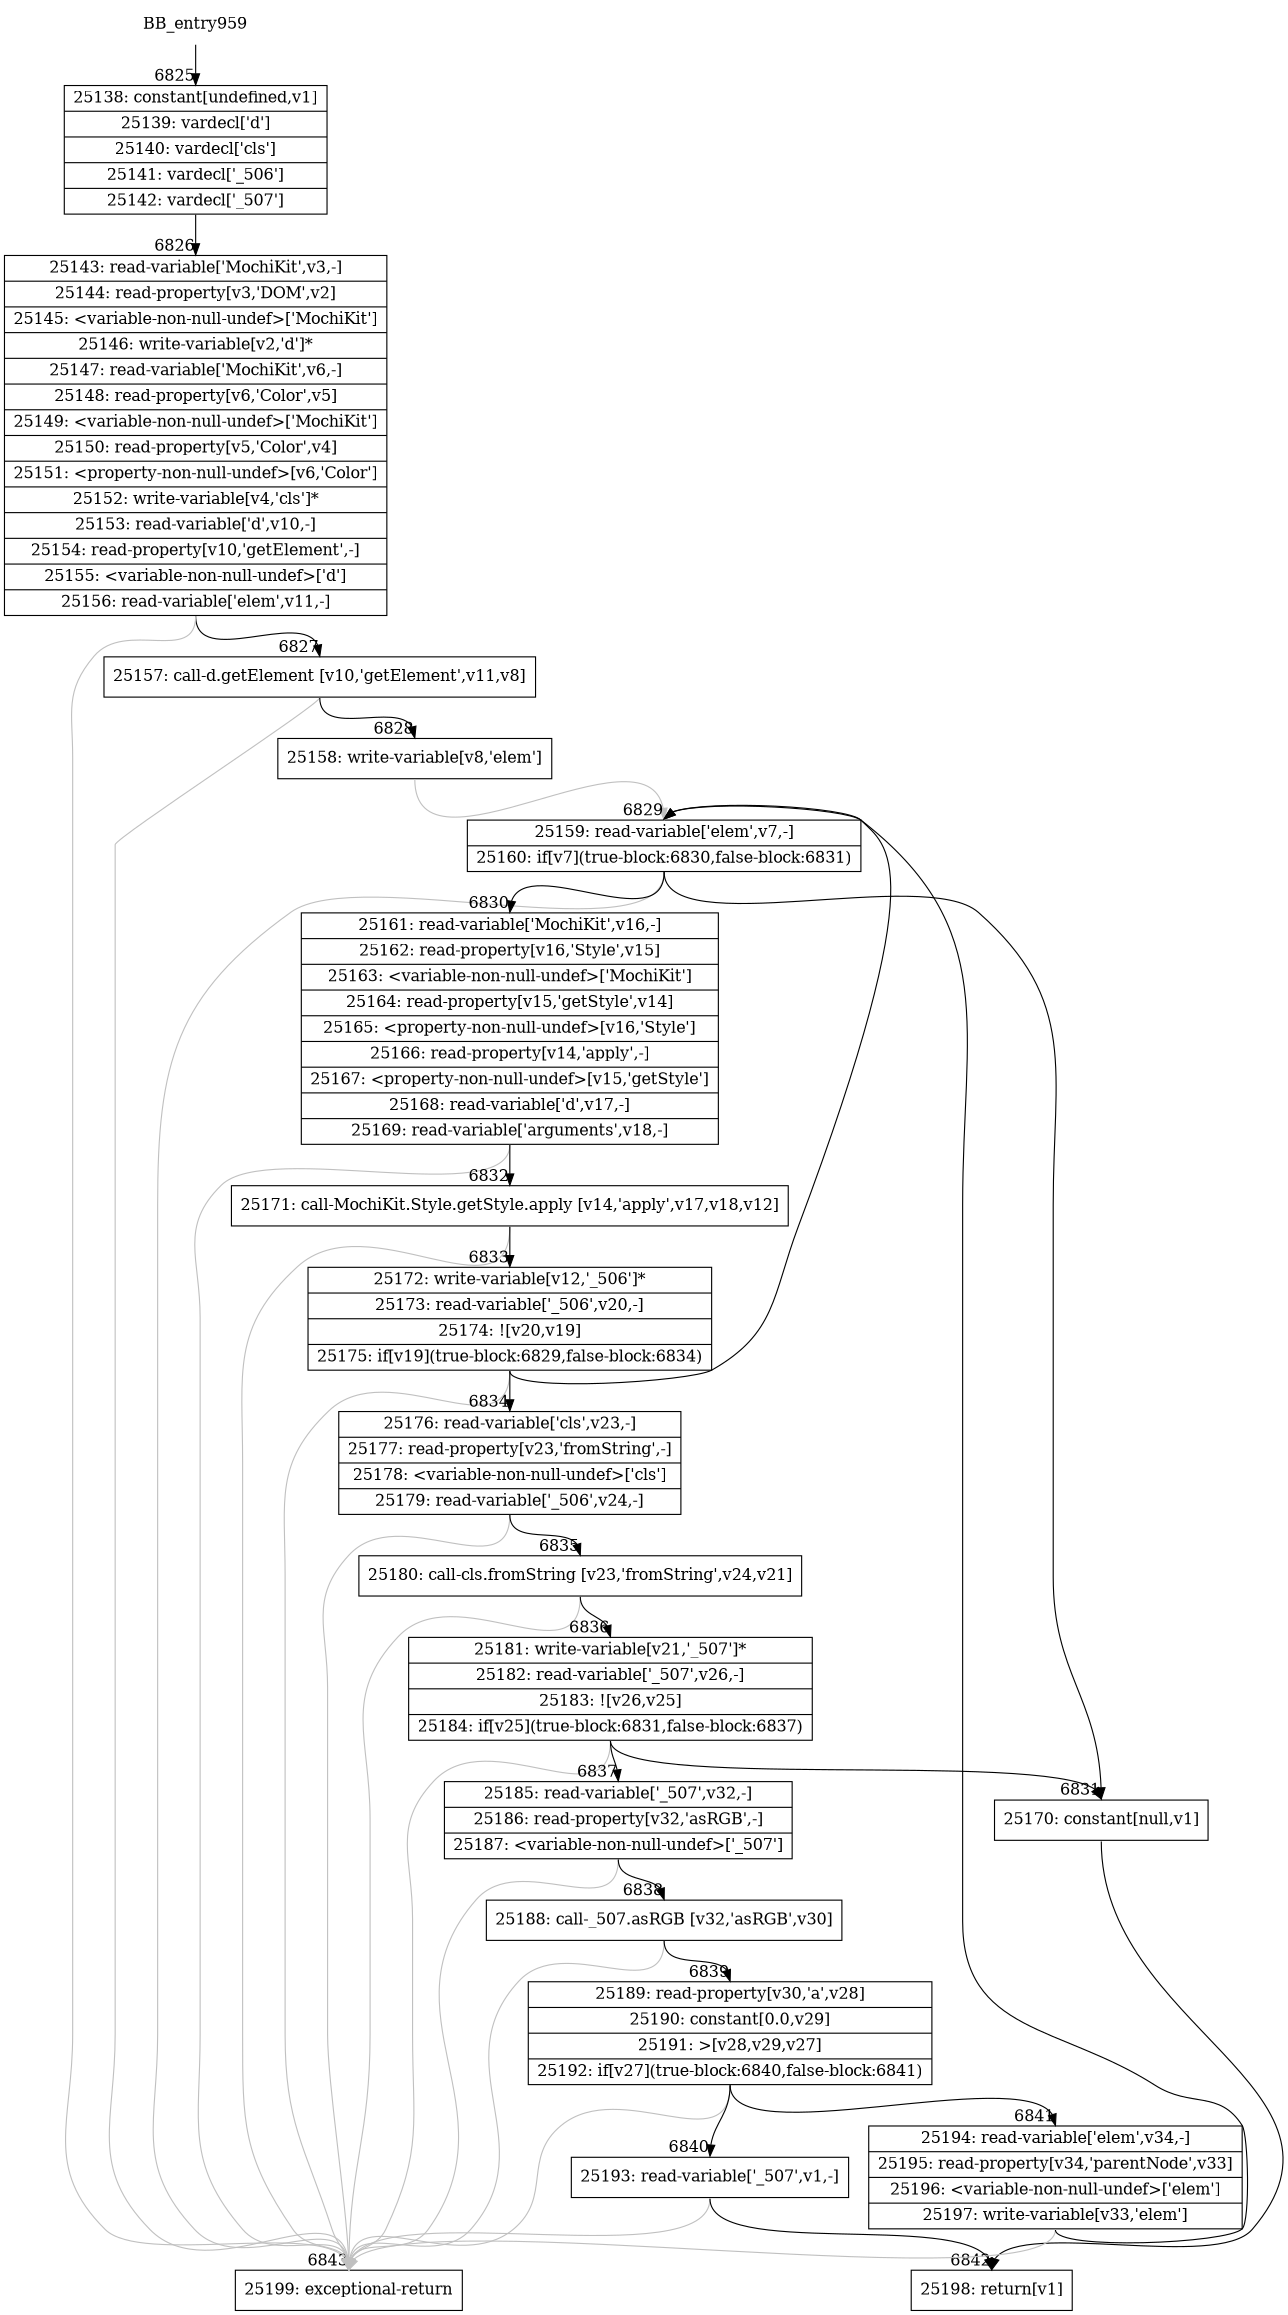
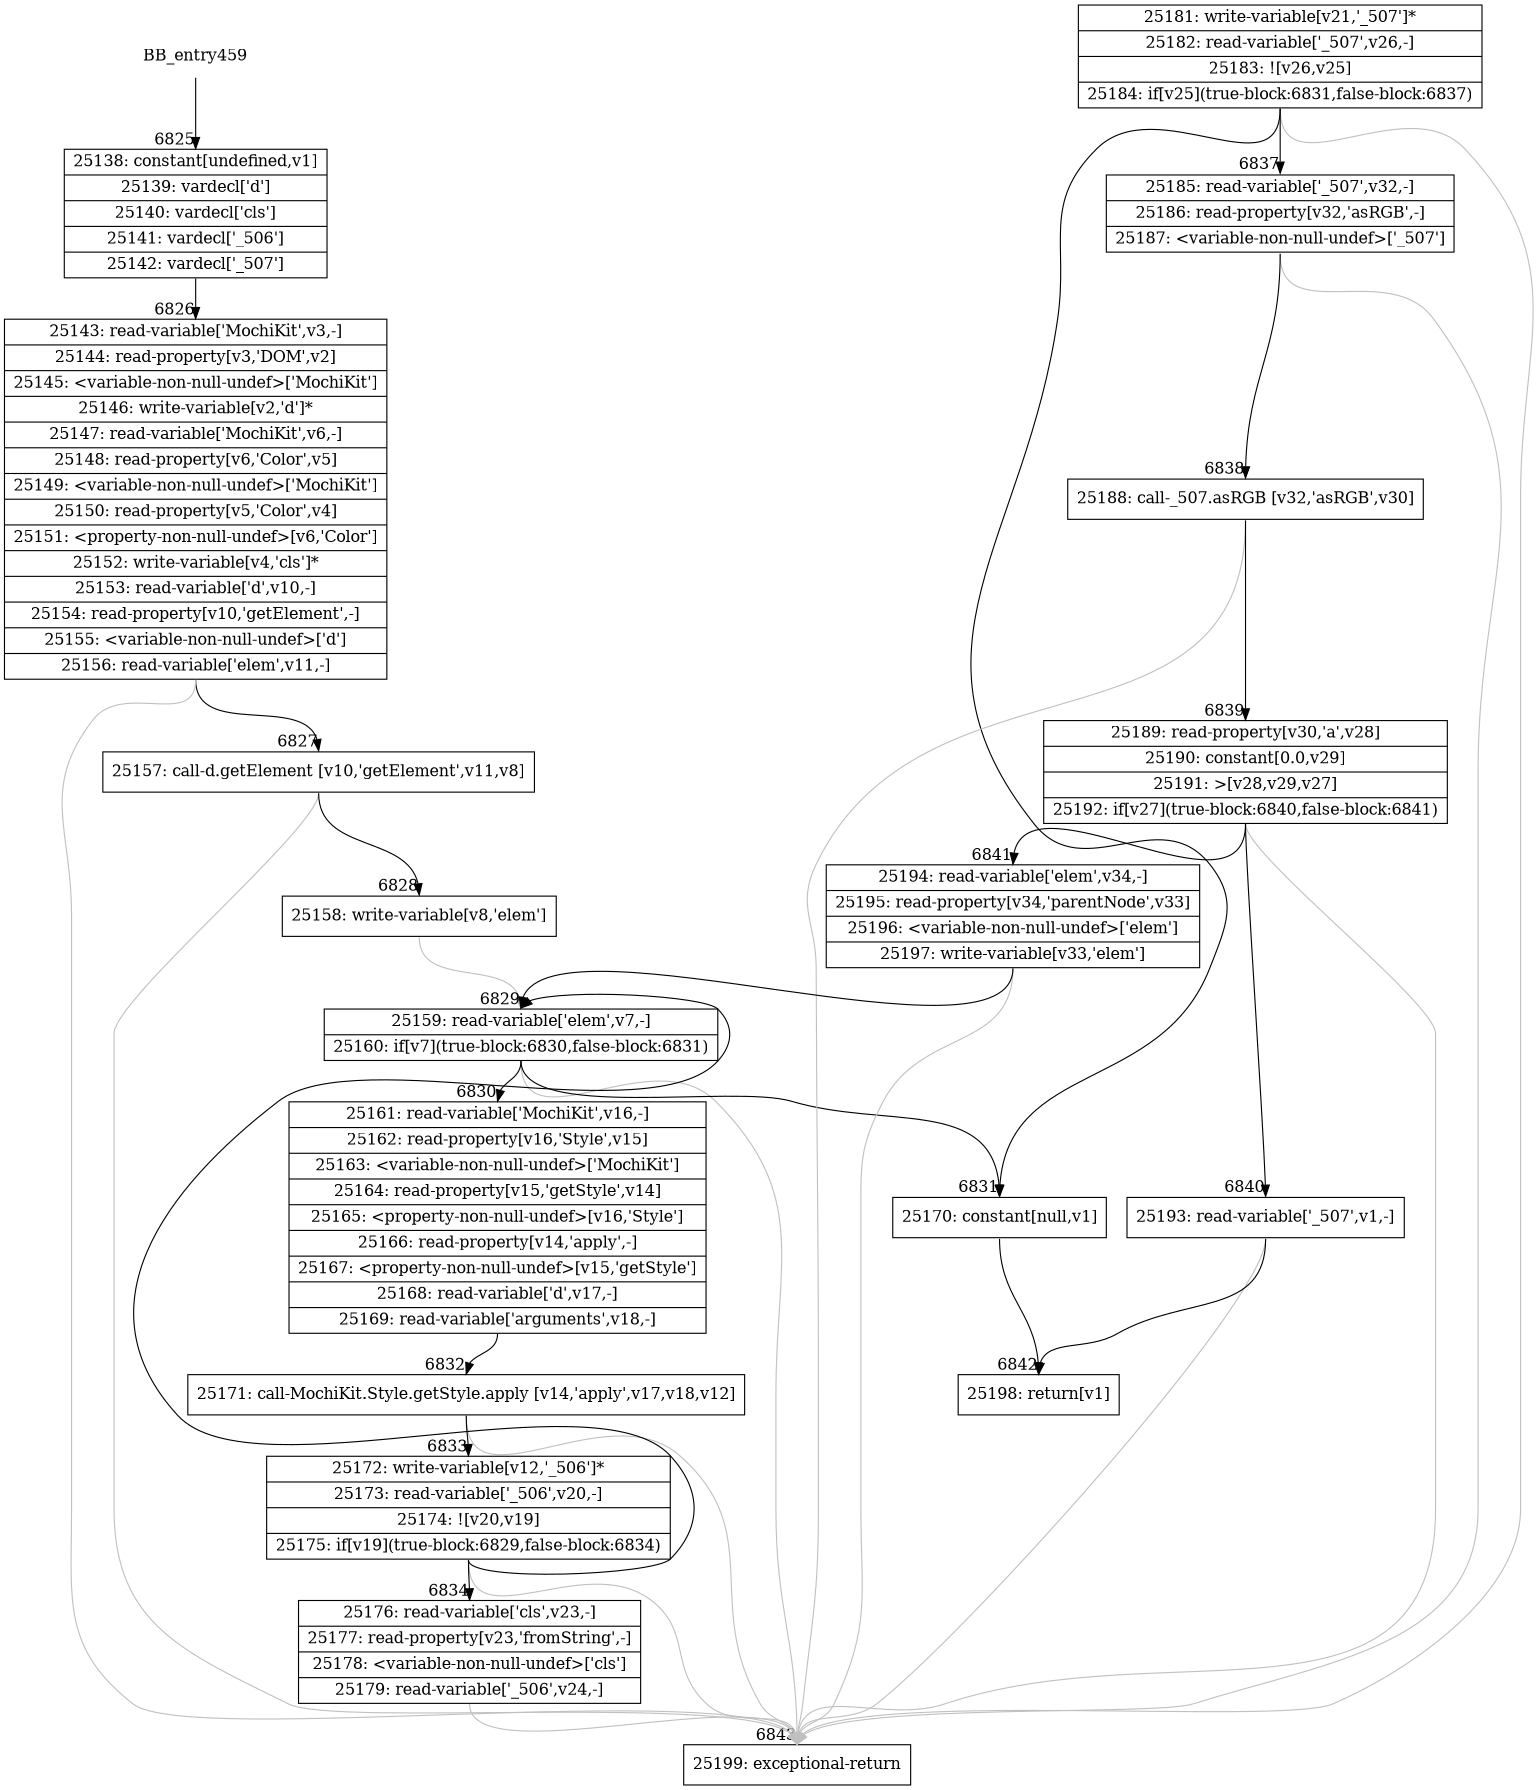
  digraph {
    rankdir=TD
    node [shape=record]
    edge [headport=n tailport=s]
-   BB_entry459 [shape=none label=BB_entry959]
+   BB_entry459 [shape=none]
    n2 [label="{25138: constant[undefined,v1]|25139: vardecl['d']|25140: vardecl['cls']|25141: vardecl['_506']|25142: vardecl['_507']}"]
    n3 [label="{25143: read-variable['MochiKit',v3,-]|25144: read-property[v3,'DOM',v2]|25145: \<variable-non-null-undef\>['MochiKit']|25146: write-variable[v2,'d']*|25147: read-variable['MochiKit',v6,-]|25148: read-property[v6,'Color',v5]|25149: \<variable-non-null-undef\>['MochiKit']|25150: read-property[v5,'Color',v4]|25151: \<property-non-null-undef\>[v6,'Color']|25152: write-variable[v4,'cls']*|25153: read-variable['d',v10,-]|25154: read-property[v10,'getElement',-]|25155: \<variable-non-null-undef\>['d']|25156: read-variable['elem',v11,-]}"]
    n4 [label="{25157: call-d.getElement [v10,'getElement',v11,v8]}"]
    n5 [label="{25199: exceptional-return}"]
    n6 [label="{25158: write-variable[v8,'elem']}"]
    n7 [label="{25159: read-variable['elem',v7,-]|25160: if[v7](true-block:6830,false-block:6831)}"]
    n8 [label="{25161: read-variable['MochiKit',v16,-]|25162: read-property[v16,'Style',v15]|25163: \<variable-non-null-undef\>['MochiKit']|25164: read-property[v15,'getStyle',v14]|25165: \<property-non-null-undef\>[v16,'Style']|25166: read-property[v14,'apply',-]|25167: \<property-non-null-undef\>[v15,'getStyle']|25168: read-variable['d',v17,-]|25169: read-variable['arguments',v18,-]}"]
    n9 [label="{25170: constant[null,v1]}"]
    n10 [label="{25171: call-MochiKit.Style.getStyle.apply [v14,'apply',v17,v18,v12]}"]
    n11 [label="{25198: return[v1]}"]
    n12 [label="{25172: write-variable[v12,'_506']*|25173: read-variable['_506',v20,-]|25174: ![v20,v19]|25175: if[v19](true-block:6829,false-block:6834)}"]
    n13 [label="{25176: read-variable['cls',v23,-]|25177: read-property[v23,'fromString',-]|25178: \<variable-non-null-undef\>['cls']|25179: read-variable['_506',v24,-]}"]
-   n14 [label="{25180: call-cls.fromString [v23,'fromString',v24,v21]}"]
    n15 [label="{25181: write-variable[v21,'_507']*|25182: read-variable['_507',v26,-]|25183: ![v26,v25]|25184: if[v25](true-block:6831,false-block:6837)}"]
    n16 [label="{25185: read-variable['_507',v32,-]|25186: read-property[v32,'asRGB',-]|25187: \<variable-non-null-undef\>['_507']}"]
    n17 [label="{25188: call-_507.asRGB [v32,'asRGB',v30]}"]
    n18 [label="{25189: read-property[v30,'a',v28]|25190: constant[0.0,v29]|25191: \>[v28,v29,v27]|25192: if[v27](true-block:6840,false-block:6841)}"]
    n19 [label="{25193: read-variable['_507',v1,-]}"]
    n20 [label="{25194: read-variable['elem',v34,-]|25195: read-property[v34,'parentNode',v33]|25196: \<variable-non-null-undef\>['elem']|25197: write-variable[v33,'elem']}"]
    BB_entry459 -> n2 [headlabel="    6825"]
    n2 -> n3 [headlabel="      6826"]
    n3 -> n4 [headlabel="      6827"]
    n3 -> n5 [color=gray headlabel="      6843"]
    n4 -> n5 [color=gray]
    n4 -> n6 [headlabel="      6828"]
    n6 -> n7 [color=gray headlabel="      6829"]
    n7 -> n5 [color=gray]
    n7 -> n8 [headlabel="      6830"]
    n7 -> n9 [headlabel="      6831"]
-   n8 -> n5 [color=gray]
    n8 -> n10 [headlabel="      6832"]
    n9 -> n11 [headlabel="      6842"]
    n10 -> n5 [color=gray]
    n10 -> n12 [headlabel="      6833"]
    n12 -> n5 [color=gray]
    n12 -> n7
    n12 -> n13 [headlabel="      6834"]
    n13 -> n5 [color=gray]
-   n13 -> n14 [headlabel="      6835"]
-   n14 -> n5 [color=gray]
-   n14 -> n15 [headlabel="      6836"]
    n15 -> n5 [color=gray]
    n15 -> n9
    n15 -> n16 [headlabel="      6837"]
    n16 -> n5 [color=gray]
    n16 -> n17 [headlabel="      6838"]
    n17 -> n5 [color=gray]
    n17 -> n18 [headlabel="      6839"]
    n18 -> n5 [color=gray]
    n18 -> n19 [headlabel="      6840"]
    n18 -> n20 [headlabel="      6841"]
    n19 -> n5 [color=gray]
    n19 -> n11
    n20 -> n5 [color=gray]
    n20 -> n7
  }
